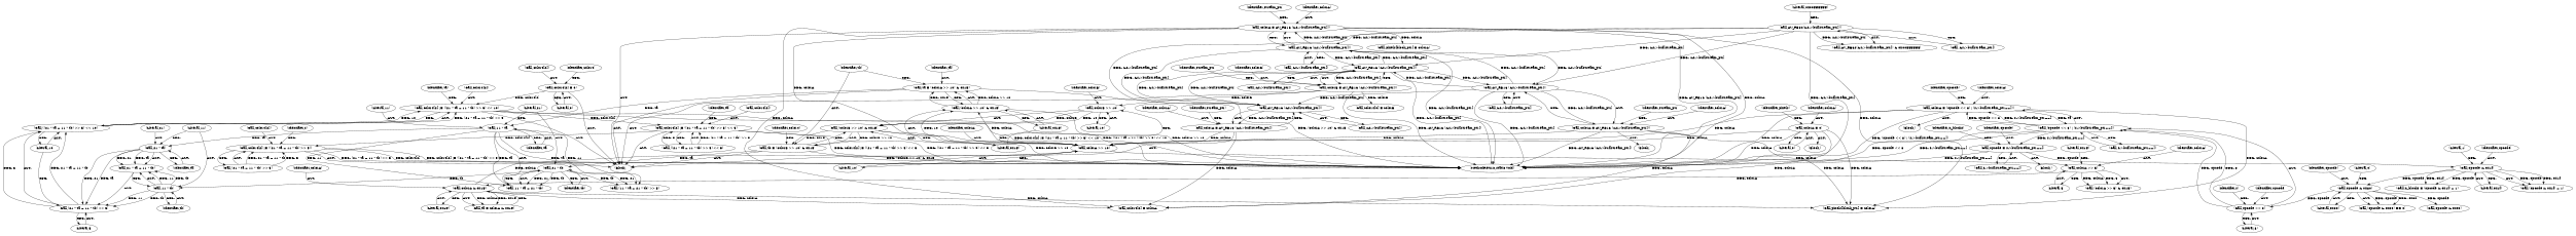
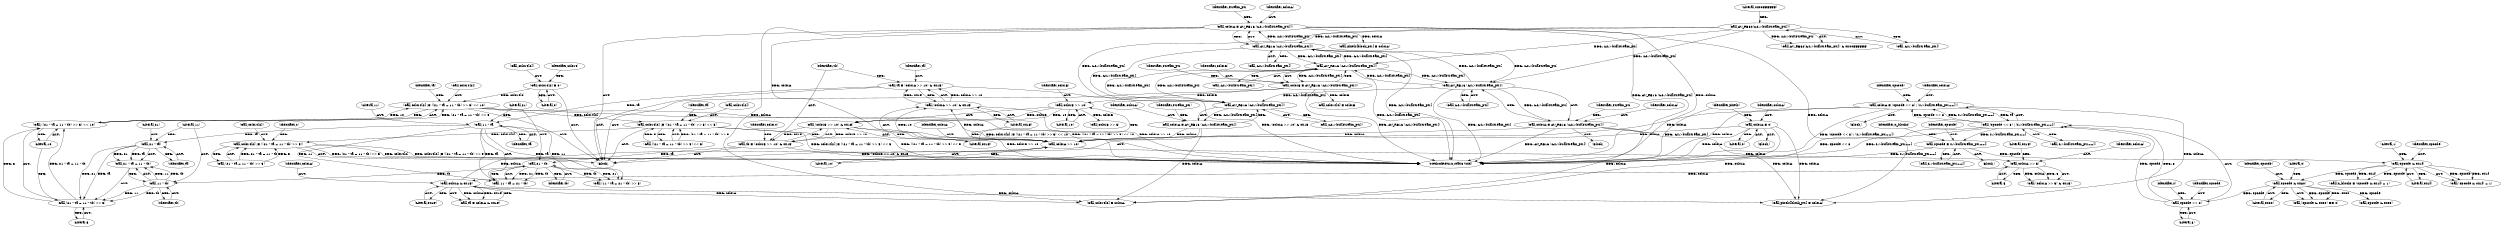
  digraph {
    n1 [label="(Call,color4[2] |= ((21 * ta + 11 * tb) >> 5) << 10)"]
    n2 [label="(Call,((21 * ta + 11 * tb) >> 5) << 10)"]
    n3 [label="(Call,color4[2] |= ((21 * ta + 11 * tb) >> 5) << 5)"]
    n4 [label="(Block,)"]
    n5 [label="(MethodReturn,static void)"]
    n6 [label="(Literal,10)"]
    n7 [label="(Call,color4[2] |= ((21 * ta + 11 * tb) >> 5))"]
    n8 [label="(Call,((21 * ta + 11 * tb) >> 5) << 5)"]
    n9 [label="(Call,color4[2] = 0)"]
    n10 [label="(Literal,0)"]
    n11 [label="(Call,(21 * ta + 11 * tb) >> 5)"]
    n12 [label="(Literal,5)"]
    n13 [label="(Call,21 * ta)"]
    n14 [label="(Identifier,ta)"]
    n15 [label="(Call,21 * ta + 11 * tb)"]
    n16 [label="(Call,11 * tb)"]
    n17 [label="(Call,11 * ta)"]
    n18 [label="(Call,(11 * ta + 21 * tb) >> 5)"]
    n19 [label="(Identifier,ta)"]
    n20 [label="(Call,11 * ta + 21 * tb)"]
    n21 [label="(Call,21 * tb)"]
    n22 [label="(Call,ta = (colorA >> 10) & 0x1F)"]
    n23 [label="(Call,(colorA >> 10) & 0x1F)"]
    n24 [label="(Literal,0x1F)"]
    n25 [label="(Call,colorA >> 10)"]
    n26 [label="(Call,colorA >> 5)"]
    n27 [label="(Literal,10)"]
    n28 [label="(Call,colorA & 0x1F)"]
    n29 [label="(Call,(colorA >> 5) & 0x1F)"]
    n30 [label="(Literal,5)"]
    n31 [label="(Call,colorA = AV_RB16 (&s->buf[stream_ptr]))"]
    n32 [label="(Call,AV_RB16 (&s->buf[stream_ptr]))"]
    n33 [label="(Call,pixels[block_ptr] = colorA)"]
    n34 [label="(Call,color4[3] = colorA)"]
    n35 [label="(Call,pixels[block_ptr] = colorA)"]
    n36 [label="(Call,AV_RB16 (&s->buf[stream_ptr]))"]
    n37 [label="(Call,AV_RB16 (&s->buf[stream_ptr]))"]
    n38 [label="(Call,AV_RB16 (&s->buf[stream_ptr]))"]
    n39 [label="(Call,&s->buf[stream_ptr])"]
    n40 [label="(Call,colorB = AV_RB16 (&s->buf[stream_ptr]))"]
    n41 [label="(Call,&s->buf[stream_ptr])"]
    n42 [label="(Call,colorA = AV_RB16 (&s->buf[stream_ptr]))"]
    n43 [label="(Call,&s->buf[stream_ptr])"]
    n44 [label="(Call,colorA = AV_RB16 (&s->buf[stream_ptr]))"]
    n45 [label="(Call,&s->buf[stream_ptr])"]
    n46 [label="(Call,colorB >> 10)"]
    n47 [label="(Call,color4[0] = colorB)"]
    n48 [label="(Block,)"]
    n49 [label="(Call,AV_RB32(&s->buf[stream_ptr]))"]
    n50 [label="(Call,AV_RB32(&s->buf[stream_ptr]) & 0x00FFFFFF)"]
    n51 [label="(Call,&s->buf[stream_ptr])"]
    n52 [label="(Call,ta = colorA & 0x1F)"]
    n53 [label="(Literal,0x1F)"]
    n54 [label="(Call,colorA = 0)"]
    n55 [label="(Block,)"]
    n56 [label="(Literal,0)"]
    n57 [label="(Call,colorA = (opcode << 8) | (s->buf[stream_ptr++]))"]
    n58 [label="(Call,(opcode << 8) | (s->buf[stream_ptr++]))"]
    n59 [label="(Block,)"]
    n60 [label="(Call,opcode = s->buf[stream_ptr++])"]
    n61 [label="(Call,s->buf[stream_ptr++])"]
    n62 [label="(Call,opcode & 0x1f)"]
    n63 [label="(Block,)"]
    n64 [label="(Call,s->buf[stream_ptr++])"]
    n65 [label="(Call,opcode << 8)"]
    n66 [label="(Literal,8)"]
    n67 [label="(Call,opcode & 0x80)"]
    n68 [label="(Literal,0x80)"]
    n69 [label="(Call,(opcode & 0x80) == 0)"]
    n70 [label="(Call,opcode & 0xe0)"]
    n71 [label="(Call,n_blocks = (opcode & 0x1f) + 1)"]
    n72 [label="(Literal,0x1f)"]
    n73 [label="(Call,(opcode & 0x1f) + 1)"]
    n74 [label="(Identifier,tb)"]
    n75 [label="(Identifier,tb)"]
    n76 [label="(Call,tb = (colorB >> 10) & 0x1F)"]
    n77 [label="(Call,(colorB >> 10) & 0x1F)"]
    n78 [label="(Literal,0x1F)"]
    n79 [label="(Literal,10)"]
+   n80 [label="(Call,colorB >> 5)"]
    n81 [label="(Call,(21 * ta + 11 * tb) >> 5)"]
    n82 [label="(Literal,0x1F)"]
    n83 [label="(Identifier,colorB)"]
    n84 [label="(Identifier,ta)"]
    n85 [label="(Literal,21)"]
    n86 [label="(Literal,0)"]
    n87 [label="(Call,color4[2])"]
    n88 [label="(Identifier,colorA)"]
    n89 [label="(Identifier,colorA)"]
    n90 [label="(Identifier,ta)"]
    n91 [label="(Identifier,stream_ptr)"]
    n92 [label="(Literal,11)"]
    n93 [label="(Identifier,n_blocks)"]
    n94 [label="(Literal,1)"]
    n95 [label="(Identifier,colorA)"]
    n96 [label="(Identifier,ta)"]
    n97 [label="(Identifier,color4)"]
    n98 [label="(Identifier,opcode)"]
    n99 [label="(Identifier,colorB)"]
    n100 [label="(Literal,21)"]
    n101 [label="(Identifier,colorA)"]
    n102 [label="(Call,color4[2])"]
    n103 [label="(Call,color4[2])"]
    n104 [label="(Identifier,stream_ptr)"]
    n105 [label="(Identifier,s)"]
    n106 [label="(Identifier,color4)"]
    n107 [label="(Identifier,stream_ptr)"]
    n108 [label="(Literal,0x00FFFFFF)"]
    n109 [label="(Identifier,stream_ptr)"]
    n110 [label="(Identifier,opcode)"]
    n111 [label="(Identifier,opcode)"]
    n112 [label="(Identifier,s)"]
    n113 [label="(Identifier,tb)"]
    n114 [label="(Identifier,opcode)"]
    n115 [label="(Identifier,colorA)"]
    n116 [label="(Identifier,colorA)"]
    n117 [label="(Identifier,pixels)"]
    n118 [label="(Identifier,opcode)"]
    n119 [label="(Call,color4[2])"]
    n120 [label="(Identifier,colorA)"]
    n121 [label="(Literal,11)"]
    n122 [label="(Identifier,colorA)"]
    n1 -> n2 [label="DDG: "]
    n1 -> n3 [label="DDG: color4[2]"]
    n1 -> n4 [label="AST: "]
    n1 -> n5 [label="DDG: color4[2] |= ((21 * ta + 11 * tb) >> 5) << 10"]
    n1 -> n5 [label="DDG: ((21 * ta + 11 * tb) >> 5) << 10"]
    n2 -> n1 [label="AST: "]
    n2 -> n1 [label="DDG: (21 * ta + 11 * tb) >> 5"]
    n2 -> n1 [label="DDG: 10"]
    n2 -> n6 [label="CFG: "]
    n3 -> n4 [label="AST: "]
    n3 -> n5 [label="DDG: ((21 * ta + 11 * tb) >> 5) << 5"]
    n3 -> n5 [label="DDG: color4[2] |= ((21 * ta + 11 * tb) >> 5) << 5"]
    n3 -> n7 [label="DDG: color4[2]"]
    n3 -> n8 [label="CFG: "]
    n6 -> n2 [label="AST: "]
    n6 -> n11 [label="CFG: "]
    n7 -> n4 [label="AST: "]
    n7 -> n5 [label="DDG: color4[2] |= ((21 * ta + 11 * tb) >> 5)"]
    n7 -> n5 [label="DDG: (21 * ta + 11 * tb) >> 5"]
    n7 -> n5 [label="DDG: color4[2]"]
    n7 -> n81 [label="CFG: "]
    n8 -> n3 [label="AST: "]
    n8 -> n3 [label="DDG: (21 * ta + 11 * tb) >> 5"]
    n8 -> n3 [label="DDG: 5"]
    n9 -> n1 [label="DDG: color4[2]"]
    n9 -> n4 [label="AST: "]
    n9 -> n10 [label="CFG: "]
    n10 -> n9 [label="AST: "]
    n11 -> n2 [label="AST: "]
    n11 -> n2 [label="DDG: 21 * ta + 11 * tb"]
    n11 -> n2 [label="DDG: 5"]
    n11 -> n12 [label="CFG: "]
    n12 -> n11 [label="AST: "]
    n13 -> n11 [label="DDG: 21"]
    n13 -> n11 [label="DDG: ta"]
    n13 -> n14 [label="CFG: "]
    n13 -> n15 [label="AST: "]
    n13 -> n15 [label="DDG: 21"]
    n13 -> n15 [label="DDG: ta"]
    n14 -> n13 [label="AST: "]
    n15 -> n11 [label="AST: "]
    n15 -> n16 [label="CFG: "]
    n16 -> n11 [label="DDG: 11"]
    n16 -> n11 [label="DDG: tb"]
    n16 -> n15 [label="AST: "]
    n16 -> n15 [label="DDG: 11"]
    n16 -> n15 [label="DDG: tb"]
    n16 -> n74 [label="CFG: "]
    n17 -> n13 [label="DDG: ta"]
    n17 -> n18 [label="DDG: 11"]
    n17 -> n18 [label="DDG: ta"]
    n17 -> n19 [label="CFG: "]
    n17 -> n20 [label="AST: "]
    n17 -> n20 [label="DDG: 11"]
    n17 -> n20 [label="DDG: ta"]
    n19 -> n17 [label="AST: "]
    n20 -> n21 [label="CFG: "]
    n21 -> n16 [label="DDG: tb"]
    n21 -> n18 [label="DDG: 21"]
    n21 -> n18 [label="DDG: tb"]
    n21 -> n20 [label="AST: "]
    n21 -> n20 [label="DDG: 21"]
    n21 -> n20 [label="DDG: tb"]
    n21 -> n75 [label="CFG: "]
    n22 -> n4 [label="AST: "]
    n22 -> n5 [label="DDG: (colorA >> 10) & 0x1F"]
    n22 -> n17 [label="DDG: ta"]
    n22 -> n23 [label="CFG: "]
    n23 -> n5 [label="DDG: colorA >> 10"]
    n23 -> n22 [label="AST: "]
    n23 -> n22 [label="DDG: colorA >> 10"]
    n23 -> n22 [label="DDG: 0x1F"]
    n23 -> n24 [label="CFG: "]
    n24 -> n23 [label="AST: "]
    n24 -> n25 [label="CFG: "]
    n25 -> n23 [label="AST: "]
    n25 -> n23 [label="DDG: colorA"]
    n25 -> n23 [label="DDG: 10"]
    n25 -> n26 [label="DDG: colorA"]
    n25 -> n27 [label="CFG: "]
    n26 -> n28 [label="DDG: colorA"]
    n26 -> n29 [label="AST: "]
    n26 -> n29 [label="DDG: colorA"]
    n26 -> n29 [label="DDG: 5"]
    n26 -> n30 [label="CFG: "]
    n27 -> n25 [label="AST: "]
    n28 -> n25 [label="DDG: colorA"]
    n28 -> n33 [label="DDG: colorA"]
    n28 -> n34 [label="DDG: colorA"]
    n28 -> n52 [label="AST: "]
    n28 -> n52 [label="DDG: colorA"]
    n28 -> n52 [label="DDG: 0x1F"]
    n28 -> n53 [label="CFG: "]
    n30 -> n26 [label="AST: "]
    n31 -> n4 [label="AST: "]
    n31 -> n5 [label="DDG: colorA"]
    n31 -> n5 [label="DDG: AV_RB16 (&s->buf[stream_ptr])"]
    n31 -> n25 [label="DDG: colorA"]
    n31 -> n32 [label="CFG: "]
    n31 -> n33 [label="DDG: colorA"]
    n31 -> n34 [label="DDG: colorA"]
    n31 -> n35 [label="DDG: colorA"]
    n32 -> n5 [label="DDG: &s->buf[stream_ptr]"]
    n32 -> n31 [label="AST: "]
    n32 -> n31 [label="DDG: &s->buf[stream_ptr]"]
    n32 -> n36 [label="DDG: &s->buf[stream_ptr]"]
    n32 -> n37 [label="DDG: &s->buf[stream_ptr]"]
    n32 -> n38 [label="DDG: &s->buf[stream_ptr]"]
    n32 -> n39 [label="CFG: "]
    n36 -> n5 [label="DDG: &s->buf[stream_ptr]"]
    n36 -> n32 [label="DDG: &s->buf[stream_ptr]"]
    n36 -> n37 [label="DDG: &s->buf[stream_ptr]"]
    n36 -> n38 [label="DDG: &s->buf[stream_ptr]"]
    n36 -> n40 [label="AST: "]
    n36 -> n40 [label="DDG: &s->buf[stream_ptr]"]
    n36 -> n41 [label="CFG: "]
    n37 -> n5 [label="DDG: &s->buf[stream_ptr]"]
    n37 -> n32 [label="DDG: &s->buf[stream_ptr]"]
    n37 -> n36 [label="DDG: &s->buf[stream_ptr]"]
    n37 -> n38 [label="DDG: &s->buf[stream_ptr]"]
    n37 -> n42 [label="AST: "]
    n37 -> n42 [label="DDG: &s->buf[stream_ptr]"]
    n37 -> n43 [label="CFG: "]
    n38 -> n36 [label="DDG: &s->buf[stream_ptr]"]
    n38 -> n44 [label="AST: "]
    n38 -> n44 [label="DDG: &s->buf[stream_ptr]"]
    n38 -> n45 [label="CFG: "]
    n39 -> n32 [label="AST: "]
    n40 -> n4 [label="AST: "]
    n40 -> n5 [label="DDG: AV_RB16 (&s->buf[stream_ptr])"]
    n40 -> n36 [label="CFG: "]
    n40 -> n46 [label="DDG: colorB"]
    n40 -> n47 [label="DDG: colorB"]
    n41 -> n36 [label="AST: "]
    n42 -> n5 [label="DDG: AV_RB16 (&s->buf[stream_ptr])"]
    n42 -> n25 [label="DDG: colorA"]
    n42 -> n33 [label="DDG: colorA"]
    n42 -> n34 [label="DDG: colorA"]
    n42 -> n37 [label="CFG: "]
    n42 -> n48 [label="AST: "]
    n43 -> n37 [label="AST: "]
    n44 -> n4 [label="AST: "]
    n44 -> n25 [label="DDG: colorA"]
    n44 -> n34 [label="DDG: colorA"]
    n44 -> n38 [label="CFG: "]
    n45 -> n38 [label="AST: "]
    n46 -> n77 [label="AST: "]
    n46 -> n77 [label="DDG: colorB"]
    n46 -> n77 [label="DDG: 10"]
    n46 -> n79 [label="CFG: "]
-   n49 -> n5 [label="DDG: &s->buf[stream_ptr]"]
+   n46 -> n80 [label="DDG: colorB"]
+   n117 -> n5 [label="DDG: &s->buf[stream_ptr]"]
    n49 -> n32 [label="DDG: &s->buf[stream_ptr]"]
    n49 -> n36 [label="DDG: &s->buf[stream_ptr]"]
    n49 -> n37 [label="DDG: &s->buf[stream_ptr]"]
    n49 -> n38 [label="DDG: &s->buf[stream_ptr]"]
    n49 -> n50 [label="AST: "]
    n49 -> n50 [label="DDG: &s->buf[stream_ptr]"]
    n49 -> n51 [label="CFG: "]
    n51 -> n49 [label="AST: "]
    n52 -> n28 [label="CFG: "]
    n53 -> n28 [label="AST: "]
    n54 -> n5 [label="DDG: colorA"]
    n54 -> n25 [label="DDG: colorA"]
    n54 -> n33 [label="DDG: colorA"]
    n54 -> n34 [label="DDG: colorA"]
    n54 -> n55 [label="AST: "]
    n54 -> n56 [label="CFG: "]
    n56 -> n54 [label="AST: "]
    n57 -> n5 [label="DDG: (opcode << 8) | (s->buf[stream_ptr++])"]
    n57 -> n5 [label="DDG: colorA"]
    n57 -> n25 [label="DDG: colorA"]
    n57 -> n33 [label="DDG: colorA"]
    n57 -> n58 [label="DDG: ta"]
    n57 -> n59 [label="AST: "]
    n58 -> n5 [label="DDG: opcode << 8"]
    n58 -> n5 [label="DDG: s->buf[stream_ptr++]"]
    n58 -> n57 [label="AST: "]
    n58 -> n57 [label="DDG: opcode << 8"]
    n58 -> n57 [label="DDG: s->buf[stream_ptr++]"]
    n58 -> n60 [label="DDG: s->buf[stream_ptr++]"]
    n58 -> n61 [label="CFG: "]
    n60 -> n5 [label="DDG: s->buf[stream_ptr++]"]
    n60 -> n62 [label="DDG: opcode"]
    n60 -> n63 [label="AST: "]
    n60 -> n64 [label="CFG: "]
    n61 -> n58 [label="AST: "]
    n62 -> n67 [label="DDG: opcode"]
    n62 -> n71 [label="DDG: opcode"]
    n62 -> n71 [label="DDG: 0x1f"]
    n62 -> n72 [label="CFG: "]
    n62 -> n73 [label="AST: "]
    n62 -> n73 [label="DDG: opcode"]
    n62 -> n73 [label="DDG: 0x1f"]
    n64 -> n60 [label="AST: "]
    n65 -> n58 [label="AST: "]
    n65 -> n58 [label="DDG: opcode"]
    n65 -> n58 [label="DDG: 8"]
    n65 -> n66 [label="CFG: "]
    n66 -> n65 [label="AST: "]
    n67 -> n65 [label="DDG: opcode"]
    n67 -> n68 [label="CFG: "]
    n67 -> n69 [label="AST: "]
    n67 -> n69 [label="DDG: opcode"]
    n67 -> n69 [label="DDG: 0x80"]
    n67 -> n70 [label="DDG: opcode"]
    n68 -> n67 [label="AST: "]
    n72 -> n62 [label="AST: "]
    n74 -> n16 [label="AST: "]
    n75 -> n21 [label="AST: "]
    n76 -> n4 [label="AST: "]
    n76 -> n5 [label="DDG: (colorB >> 10) & 0x1F"]
    n76 -> n21 [label="DDG: ta"]
    n76 -> n77 [label="CFG: "]
    n77 -> n5 [label="DDG: colorB >> 10"]
    n77 -> n76 [label="AST: "]
    n77 -> n76 [label="DDG: colorB >> 10"]
    n77 -> n76 [label="DDG: 0x1F"]
    n77 -> n78 [label="CFG: "]
    n78 -> n46 [label="CFG: "]
    n78 -> n77 [label="AST: "]
    n79 -> n46 [label="AST: "]
    n81 -> n7 [label="AST: "]
    n81 -> n7 [label="DDG: 21 * ta + 11 * tb"]
    n81 -> n7 [label="DDG: 5"]
    n82 -> n26 [label="CFG: "]
    n83 -> n40 [label="AST: "]
    n84 -> n1 [label="CFG: "]
    n85 -> n13 [label="AST: "]
    n86 -> n67 [label="CFG: "]
    n87 -> n3 [label="AST: "]
    n88 -> n54 [label="AST: "]
    n89 -> n25 [label="AST: "]
    n90 -> n22 [label="AST: "]
    n91 -> n42 [label="CFG: "]
    n92 -> n17 [label="AST: "]
    n93 -> n60 [label="CFG: "]
    n94 -> n62 [label="CFG: "]
    n95 -> n42 [label="AST: "]
    n96 -> n3 [label="CFG: "]
    n97 -> n76 [label="CFG: "]
    n98 -> n65 [label="AST: "]
    n99 -> n46 [label="AST: "]
    n100 -> n17 [label="CFG: "]
    n100 -> n21 [label="AST: "]
    n101 -> n31 [label="AST: "]
    n102 -> n9 [label="AST: "]
    n103 -> n1 [label="AST: "]
    n104 -> n44 [label="CFG: "]
    n105 -> n65 [label="CFG: "]
    n106 -> n9 [label="CFG: "]
    n107 -> n31 [label="CFG: "]
    n108 -> n49 [label="CFG: "]
    n109 -> n40 [label="CFG: "]
    n110 -> n60 [label="AST: "]
    n111 -> n62 [label="AST: "]
    n112 -> n7 [label="CFG: "]
    n113 -> n22 [label="CFG: "]
    n113 -> n76 [label="AST: "]
    n114 -> n67 [label="AST: "]
    n115 -> n26 [label="AST: "]
    n116 -> n44 [label="AST: "]
    n117 -> n54 [label="CFG: "]
    n118 -> n57 [label="CFG: "]
    n119 -> n7 [label="AST: "]
    n120 -> n57 [label="AST: "]
    n121 -> n13 [label="CFG: "]
    n121 -> n16 [label="AST: "]
    n122 -> n28 [label="AST: "]
  }
